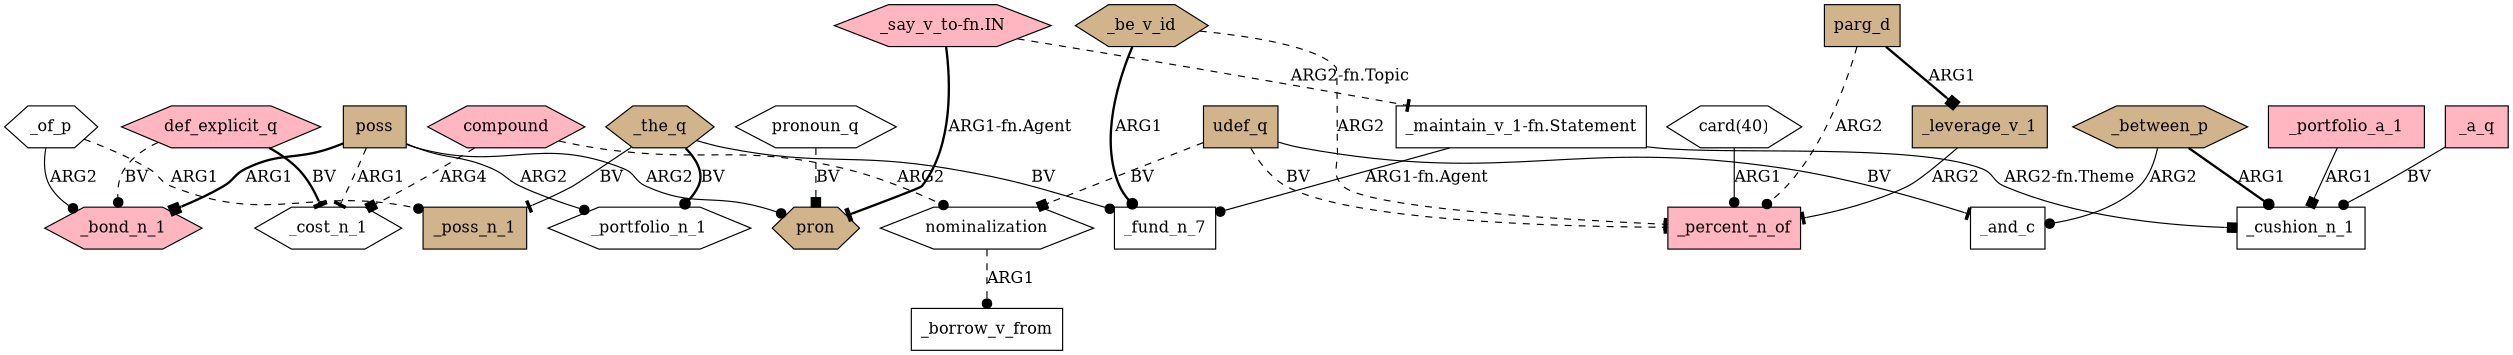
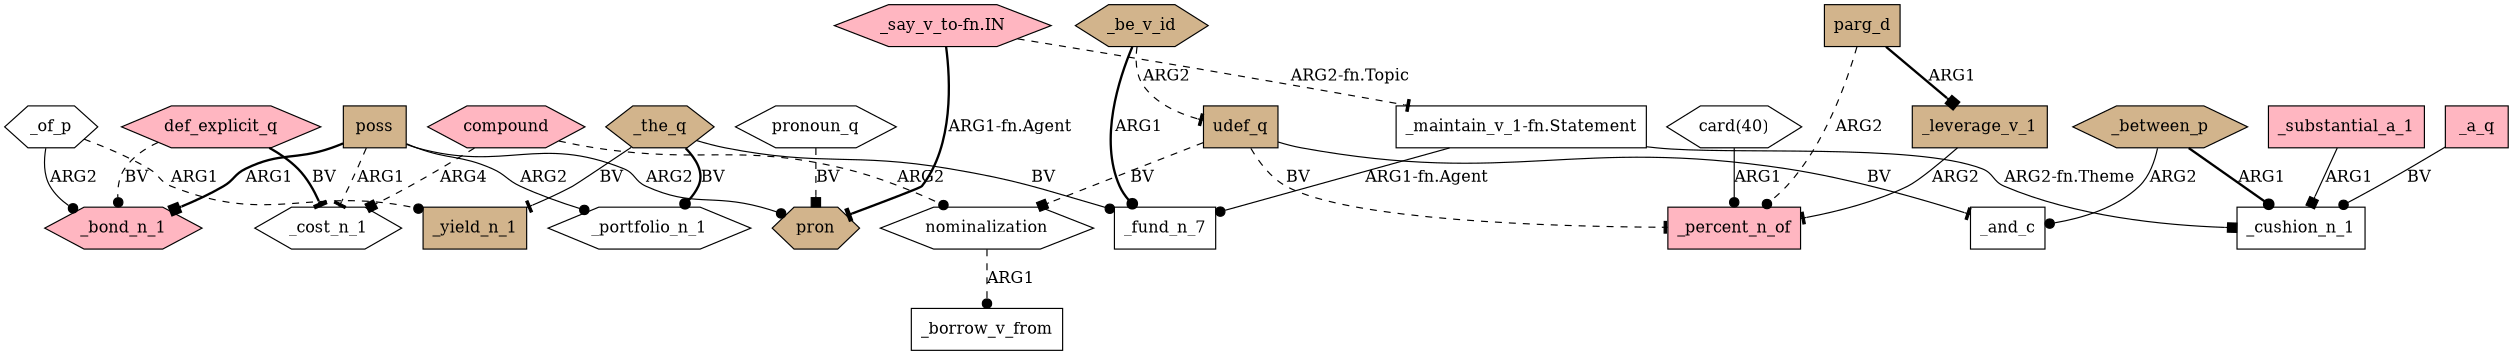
  digraph {
    node [fillcolor=white shape=hexagon style=filled]
    edge [arrowhead=dot style=solid]
    _the_q [fillcolor=tan]
-   _yield_n_1 [fillcolor=tan shape=box label=_poss_n_1]
+   _yield_n_1 [fillcolor=tan shape=box]
    _portfolio_n_1
    n4 [label=_fund_n_7 shape=box]
    _be_v_id [fillcolor=tan]
    _percent_n_of [fillcolor=lightpink shape=box]
    _leverage_v_1 [fillcolor=tan shape=box]
-   _substantial_a_1 [fillcolor=lightpink shape=box label=_portfolio_a_1]
+   _substantial_a_1 [fillcolor=lightpink shape=box]
    _cushion_n_1 [shape=box]
    poss [fillcolor=tan shape=box]
    pron [fillcolor=tan]
    _bond_n_1 [fillcolor=lightpink]
    _cost_n_1
    "card(40)"
    "_maintain_v_1-fn.Statement" [shape=box]
    _borrow_v_from [shape=box]
    nominalization
    _of_p
    compound [fillcolor=lightpink]
    _between_p [fillcolor=tan]
    _and_c [shape=box]
    parg_d [fillcolor=tan shape=box]
    pronoun_q
    _a_q [fillcolor=lightpink shape=box]
    udef_q [fillcolor=tan shape=box]
    "_say_v_to-fn.IN" [fillcolor=lightpink]
    def_explicit_q [fillcolor=lightpink]
    _the_q -> _yield_n_1 [arrowhead=tee label=BV]
    _the_q -> _portfolio_n_1 [label=BV style=bold]
    _the_q -> n4 [label=BV]
    _be_v_id -> n4 [label=ARG1 style=bold]
-   _be_v_id -> _percent_n_of [arrowhead=tee label=ARG2 style=dashed]
+   _be_v_id -> udef_q [arrowhead=tee label=ARG2 style=dashed]
    _leverage_v_1 -> _percent_n_of [arrowhead=tee label=ARG2]
    _substantial_a_1 -> _cushion_n_1 [arrowhead=box label=ARG1]
    poss -> _portfolio_n_1 [label=ARG2]
    poss -> pron [label=ARG2]
    poss -> _bond_n_1 [arrowhead=box label=ARG1 style=bold]
    poss -> _cost_n_1 [arrowhead=tee label=ARG1 style=dashed]
    "card(40)" -> _percent_n_of [label=ARG1]
    "_maintain_v_1-fn.Statement" -> n4 [label="ARG1-fn.Agent"]
    "_maintain_v_1-fn.Statement" -> _cushion_n_1 [arrowhead=box label="ARG2-fn.Theme"]
    nominalization -> _borrow_v_from [label=ARG1 style=dashed]
    _of_p -> _yield_n_1 [label=ARG1 style=dashed]
    _of_p -> _bond_n_1 [label=ARG2]
    compound -> _cost_n_1 [arrowhead=box label=ARG4 style=dashed]
    compound -> nominalization [label=ARG2 style=dashed]
    _between_p -> _cushion_n_1 [label=ARG1 style=bold]
    _between_p -> _and_c [label=ARG2]
    parg_d -> _percent_n_of [label=ARG2 style=dashed]
    parg_d -> _leverage_v_1 [arrowhead=box label=ARG1 style=bold]
    pronoun_q -> pron [arrowhead=box label=BV style=dashed]
    _a_q -> _cushion_n_1 [label=BV]
    udef_q -> _percent_n_of [arrowhead=tee label=BV style=dashed]
    udef_q -> nominalization [arrowhead=box label=BV style=dashed]
    udef_q -> _and_c [arrowhead=tee label=BV]
    "_say_v_to-fn.IN" -> pron [arrowhead=tee label="ARG1-fn.Agent" style=bold]
    "_say_v_to-fn.IN" -> "_maintain_v_1-fn.Statement" [arrowhead=tee label="ARG2-fn.Topic" style=dashed]
    def_explicit_q -> _bond_n_1 [label=BV style=dashed]
    def_explicit_q -> _cost_n_1 [arrowhead=tee label=BV style=bold]
  }
